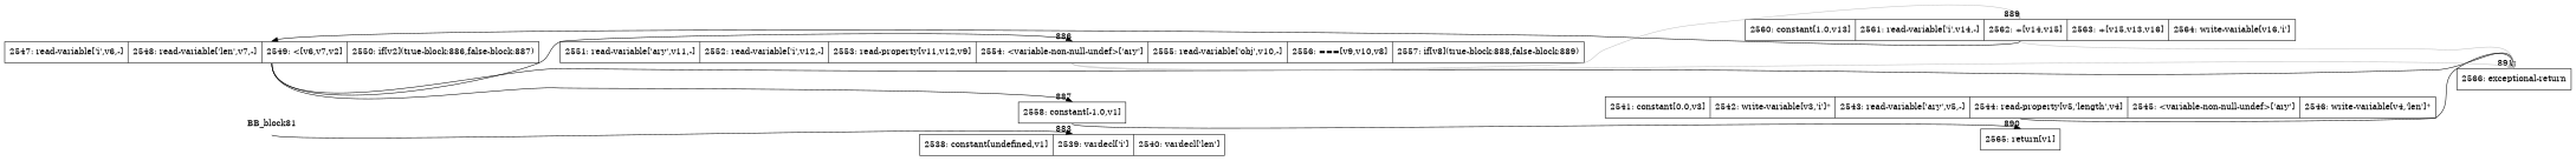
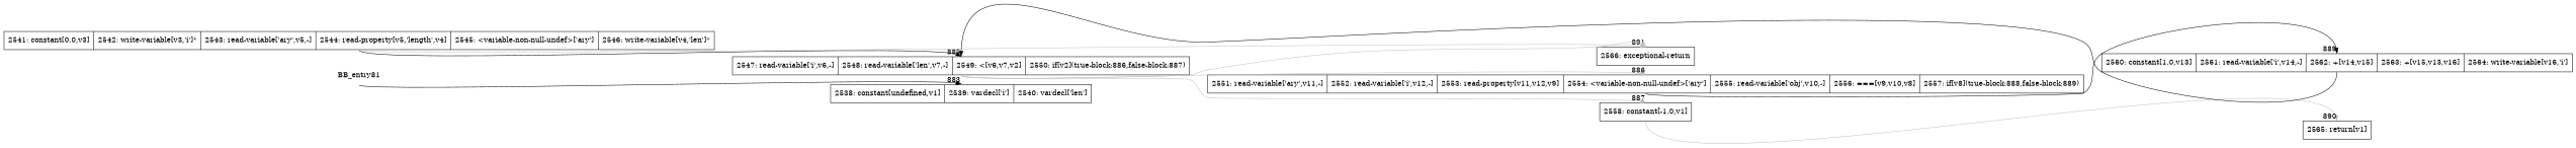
  digraph {
    rankdir=LR
    node [shape=record]
    edge [headport=n tailport=s]
-   BB_entry81 [shape=none label=BB_block81]
+   BB_entry81 [shape=none]
    n2 [label="{2538: constant[undefined,v1]|2539: vardecl['i']|2540: vardecl['len']}"]
    n3 [label="{2541: constant[0.0,v3]|2542: write-variable[v3,'i']*|2543: read-variable['ary',v5,-]|2544: read-property[v5,'length',v4]|2545: \<variable-non-null-undef\>['ary']|2546: write-variable[v4,'len']*}"]
    n4 [label="{2547: read-variable['i',v6,-]|2548: read-variable['len',v7,-]|2549: \<[v6,v7,v2]|2550: if[v2](true-block:886,false-block:887)}"]
    n5 [label="{2566: exceptional-return}"]
    n6 [label="{2551: read-variable['ary',v11,-]|2552: read-variable['i',v12,-]|2553: read-property[v11,v12,v9]|2554: \<variable-non-null-undef\>['ary']|2555: read-variable['obj',v10,-]|2556: ===[v9,v10,v8]|2557: if[v8](true-block:888,false-block:889)}"]
    n7 [label="{2558: constant[-1.0,v1]}"]
    n8 [label="{2560: constant[1.0,v13]|2561: read-variable['i',v14,-]|2562: +[v14,v15]|2563: +[v15,v13,v16]|2564: write-variable[v16,'i']}"]
    n9 [label="{2565: return[v1]}"]
    BB_entry81 -> n2 [headlabel="    883"]
-   n3 -> n5 [color=black headlabel="      891"]
-   n4 -> n5 [color=black]
-   n4 -> n6 [headlabel="      886"]
-   n4 -> n7 [headlabel="      887"]
-   n6 -> n5 [color=gray]
-   n6 -> n8 [headlabel="      889" color=gray]
-   n7 -> n9 [headlabel="      890"]
+   n3 -> n4 [headlabel="      885"]
+   n3 -> n5 [color=gray headlabel="      891"]
+   n4 -> n5 [color=gray]
+   n4 -> n6 [headlabel="      886" color=gray]
+   n4 -> n7 [headlabel="      887" color=gray]
+   n6 -> n8 [headlabel="      889"]
+   n7 -> n9 [headlabel="      890" color=gray]
    n8 -> n4
-   n8 -> n5 [color=gray]
  }
